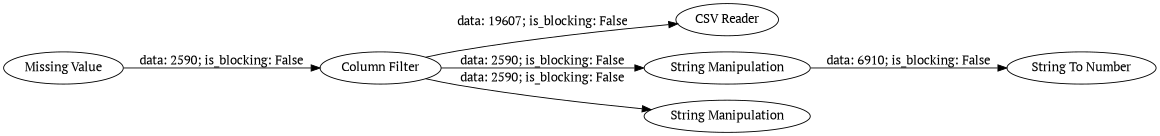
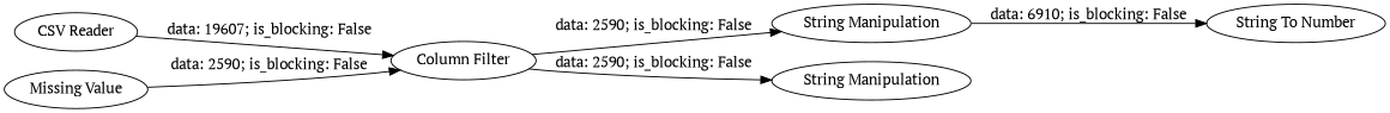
  digraph {
    fontname="PT Serif"
    rankdir=LR
    node [fontname="PT Serif"]
    edge [fontname="PT Serif"]
    n1 [label="CSV Reader"]
    n2 [label="Column Filter"]
    n3 [label="String Manipulation"]
    n4 [label="String Manipulation"]
    n5 [label="String To Number"]
    n6 [label="Missing Value"]
-   n2 -> n1 [label="data: 19607; is_blocking: False"]
+   n1 -> n2 [label="data: 19607; is_blocking: False"]
    n2 -> n3 [label="data: 2590; is_blocking: False"]
    n2 -> n4 [label="data: 2590; is_blocking: False"]
    n3 -> n5 [label="data: 6910; is_blocking: False"]
    n6 -> n2 [label="data: 2590; is_blocking: False"]
  }
